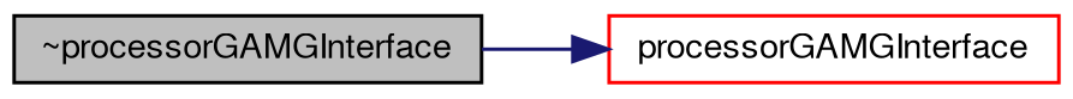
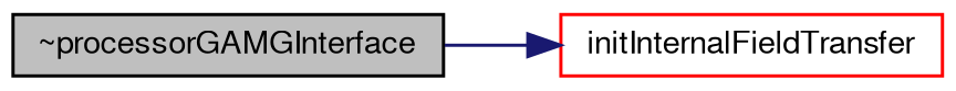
  digraph {
    rankdir=LR
    node [fontname=FreeSans fontsize=10 shape=record]
    n1 [color=black fillcolor=grey75 fontcolor=black height=0.2 label="~processorGAMGInterface" style=filled width=0.4]
-   n2 [color=red height=0.2 label=processorGAMGInterface width=0.4]
+   n2 [color=red height=0.2 label=initInternalFieldTransfer width=0.4]
    n1 -> n2 [color=midnightblue fontname=FreeSans fontsize=10 labelfontname=FreeSans labelfontsize=10 style=solid]
  }
